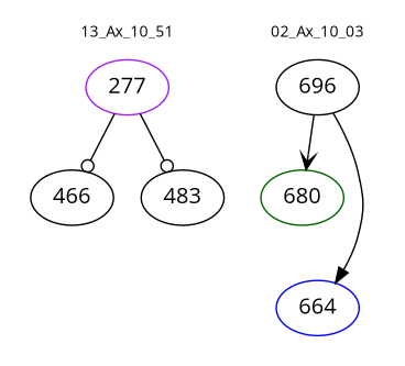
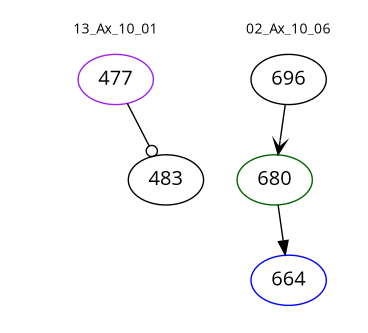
  digraph {
    fontname="Open Sans"
    node [color=black fontname="Open Sans"]
    edge [arrowhead=odot color=black fontname="Open Sans"]
-   n1 [color=purple label=277]
-   n2 [label=466]
+   n1 [color=purple label=477]
    n3 [label=483]
    n4 [color=darkgreen label=680]
    n5 [color=blue label=664]
    n6 [label=696]
    subgraph cluster_1 {
      color=white
      fontsize=10
-     label="13_Ax_10_51"
+     label="13_Ax_10_01"
      n1
-     n2
      n3
    }
    subgraph cluster_2 {
      color=white
      fontsize=10
-     label="02_Ax_10_03"
+     label="02_Ax_10_06"
      n4
      n5
      n6
    }
-   n1 -> n2
    n1 -> n3
-   n6 -> n5 [arrowhead=normal]
+   n4 -> n5 [arrowhead=normal]
    n6 -> n4 [arrowhead=vee]
  }
